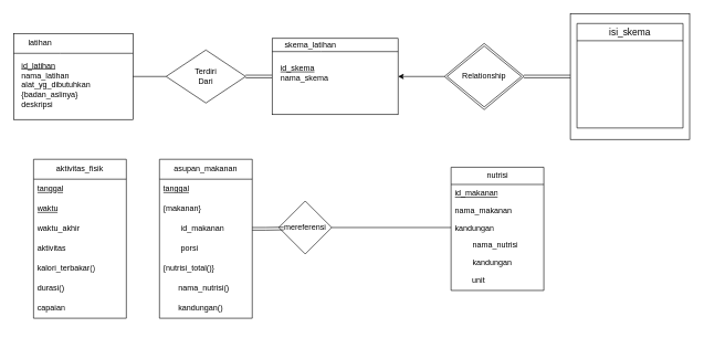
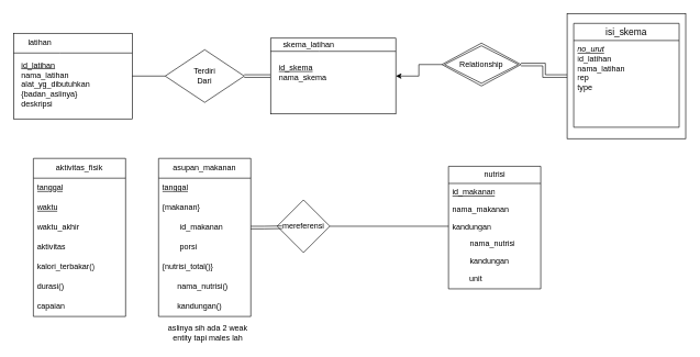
  <mxCell id="0" />
  <mxCell id="1" parent="0" />
  <mxCell id="2" value="" style="group" parent="1" vertex="1" connectable="0"><mxGeometry y="50" width="180" height="130" as="geometry" x="20" /></mxCell>
  <mxCell id="3" value="" style="rounded=0;whiteSpace=wrap;html=1;" parent="2" vertex="1"><mxGeometry width="180" height="130" as="geometry" /></mxCell>
  <mxCell id="4" value="" style="endArrow=none;html=1;rounded=0;exitX=0;exitY=0.25;exitDx=0;exitDy=0;entryX=1;entryY=0.25;entryDx=0;entryDy=0;" parent="2" edge="1"><mxGeometry width="50" height="50" relative="1" as="geometry"><mxPoint x="1.137e-13" y="30" as="sourcePoint" /><mxPoint x="180" y="30" as="targetPoint" /><Array as="points"><mxPoint x="70" y="30" /></Array></mxGeometry></mxCell>
  <mxCell id="5" value="latihan" style="text;html=1;align=center;verticalAlign=middle;whiteSpace=wrap;rounded=0;" parent="2" vertex="1"><mxGeometry x="10" width="60" height="30" as="geometry" /></mxCell>
  <mxCell id="6" value="&lt;u&gt;id_latihan&lt;/u&gt;&lt;div&gt;nama_latihan&lt;/div&gt;&lt;div&gt;alat_yg_dibutuhkan&lt;/div&gt;&lt;div&gt;{badan_aslinya}&lt;/div&gt;&lt;div&gt;deskripsi&lt;/div&gt;&lt;div&gt;&lt;br&gt;&lt;/div&gt;" style="text;html=1;align=left;verticalAlign=middle;whiteSpace=wrap;rounded=0;" parent="2" vertex="1"><mxGeometry x="10" y="40" width="160" height="90" as="geometry" /></mxCell>
  <mxCell id="7" style="edgeStyle=orthogonalEdgeStyle;rounded=0;orthogonalLoop=1;jettySize=auto;html=1;endArrow=none;endFill=0;entryX=0;entryY=0.5;entryDx=0;entryDy=0;" parent="1" source="3" target="8" edge="1"><mxGeometry relative="1" as="geometry"><mxPoint x="291.25" y="115" as="targetPoint" /></mxGeometry></mxCell>
  <mxCell id="8" value="Terdiri&lt;div&gt;Dari&lt;/div&gt;" style="rhombus;whiteSpace=wrap;html=1;" parent="1" vertex="1"><mxGeometry x="250" y="75" width="120" height="80" as="geometry" /></mxCell>
  <mxCell id="9" value="" style="endArrow=none;html=1;rounded=0;entryX=0;entryY=0.5;entryDx=0;entryDy=0;exitX=1;exitY=0.5;exitDx=0;exitDy=0;shape=link;" parent="1" source="8" target="44" edge="1"><mxGeometry width="50" height="50" relative="1" as="geometry"><mxPoint x="340" y="115" as="sourcePoint" /><mxPoint x="460" y="110" as="targetPoint" /></mxGeometry></mxCell>
  <mxCell id="10" value="aktivitas_fisik" style="swimlane;fontStyle=0;childLayout=stackLayout;horizontal=1;startSize=30;horizontalStack=0;resizeParent=1;resizeParentMax=0;resizeLast=0;collapsible=1;marginBottom=0;whiteSpace=wrap;html=1;" parent="1" vertex="1"><mxGeometry x="50" y="240" width="140" height="240" as="geometry" /></mxCell>
  <mxCell id="11" value="&lt;u&gt;tanggal&lt;/u&gt;" style="text;strokeColor=none;fillColor=none;align=left;verticalAlign=middle;spacingLeft=4;spacingRight=4;overflow=hidden;points=[[0,0.5],[1,0.5]];portConstraint=eastwest;rotatable=0;whiteSpace=wrap;html=1;" parent="10" vertex="1"><mxGeometry y="30" width="140" height="30" as="geometry" /></mxCell>
  <mxCell id="12" value="&lt;u&gt;waktu&lt;/u&gt;" style="text;strokeColor=none;fillColor=none;align=left;verticalAlign=middle;spacingLeft=4;spacingRight=4;overflow=hidden;points=[[0,0.5],[1,0.5]];portConstraint=eastwest;rotatable=0;whiteSpace=wrap;html=1;" parent="10" vertex="1"><mxGeometry y="60" width="140" height="30" as="geometry" /></mxCell>
  <mxCell id="13" value="waktu_akhir" style="text;strokeColor=none;fillColor=none;align=left;verticalAlign=middle;spacingLeft=4;spacingRight=4;overflow=hidden;points=[[0,0.5],[1,0.5]];portConstraint=eastwest;rotatable=0;whiteSpace=wrap;html=1;" parent="10" vertex="1"><mxGeometry y="90" width="140" height="30" as="geometry" /></mxCell>
  <mxCell id="14" value="aktivitas" style="text;strokeColor=none;fillColor=none;align=left;verticalAlign=middle;spacingLeft=4;spacingRight=4;overflow=hidden;points=[[0,0.5],[1,0.5]];portConstraint=eastwest;rotatable=0;whiteSpace=wrap;html=1;" parent="10" vertex="1"><mxGeometry y="120" width="140" height="30" as="geometry" /></mxCell>
  <mxCell id="15" value="kalori_terbakar()" style="text;strokeColor=none;fillColor=none;align=left;verticalAlign=middle;spacingLeft=4;spacingRight=4;overflow=hidden;points=[[0,0.5],[1,0.5]];portConstraint=eastwest;rotatable=0;whiteSpace=wrap;html=1;" parent="10" vertex="1"><mxGeometry y="150" width="140" height="30" as="geometry" /></mxCell>
  <mxCell id="16" value="durasi()" style="text;strokeColor=none;fillColor=none;align=left;verticalAlign=middle;spacingLeft=4;spacingRight=4;overflow=hidden;points=[[0,0.5],[1,0.5]];portConstraint=eastwest;rotatable=0;whiteSpace=wrap;html=1;" parent="10" vertex="1"><mxGeometry y="180" width="140" height="30" as="geometry" /></mxCell>
  <mxCell id="17" value="capaian" style="text;strokeColor=none;fillColor=none;align=left;verticalAlign=middle;spacingLeft=4;spacingRight=4;overflow=hidden;points=[[0,0.5],[1,0.5]];portConstraint=eastwest;rotatable=0;whiteSpace=wrap;html=1;" parent="10" vertex="1"><mxGeometry y="210" width="140" height="30" as="geometry" /></mxCell>
  <mxCell id="18" value="asupan_makanan" style="swimlane;fontStyle=0;childLayout=stackLayout;horizontal=1;startSize=30;horizontalStack=0;resizeParent=1;resizeParentMax=0;resizeLast=0;collapsible=1;marginBottom=0;whiteSpace=wrap;html=1;" parent="1" vertex="1"><mxGeometry x="240" y="240" width="140" height="240" as="geometry" /></mxCell>
  <mxCell id="19" value="tanggal" style="text;strokeColor=none;fillColor=none;align=left;verticalAlign=middle;spacingLeft=4;spacingRight=4;overflow=hidden;points=[[0,0.5],[1,0.5]];portConstraint=eastwest;rotatable=0;whiteSpace=wrap;html=1;fontStyle=4" parent="18" vertex="1"><mxGeometry y="30" width="140" height="30" as="geometry" /></mxCell>
  <mxCell id="20" value="{makanan}" style="text;strokeColor=none;fillColor=none;align=left;verticalAlign=middle;spacingLeft=4;spacingRight=4;overflow=hidden;points=[[0,0.5],[1,0.5]];portConstraint=eastwest;rotatable=0;whiteSpace=wrap;html=1;" parent="18" vertex="1"><mxGeometry y="60" width="140" height="30" as="geometry" /></mxCell>
  <mxCell id="21" value="&lt;span style=&quot;white-space: pre;&quot;&gt;&#09;&lt;/span&gt;id_makanan" style="text;strokeColor=none;fillColor=none;align=left;verticalAlign=middle;spacingLeft=4;spacingRight=4;overflow=hidden;points=[[0,0.5],[1,0.5]];portConstraint=eastwest;rotatable=0;whiteSpace=wrap;html=1;" parent="18" vertex="1"><mxGeometry y="90" width="140" height="30" as="geometry" /></mxCell>
  <mxCell id="22" value="&lt;span style=&quot;white-space: pre;&quot;&gt;&#09;&lt;/span&gt;porsi" style="text;strokeColor=none;fillColor=none;align=left;verticalAlign=middle;spacingLeft=4;spacingRight=4;overflow=hidden;points=[[0,0.5],[1,0.5]];portConstraint=eastwest;rotatable=0;whiteSpace=wrap;html=1;" parent="18" vertex="1"><mxGeometry y="120" width="140" height="30" as="geometry" /></mxCell>
  <mxCell id="23" value="{nutrisi_total()}" style="text;strokeColor=none;fillColor=none;align=left;verticalAlign=middle;spacingLeft=4;spacingRight=4;overflow=hidden;points=[[0,0.5],[1,0.5]];portConstraint=eastwest;rotatable=0;whiteSpace=wrap;html=1;" parent="18" vertex="1"><mxGeometry y="150" width="140" height="30" as="geometry" /></mxCell>
  <mxCell id="24" value="&lt;span style=&quot;white-space: pre;&quot;&gt;&#09;&lt;/span&gt;nama_nutrisi()" style="text;html=1;align=left;verticalAlign=middle;whiteSpace=wrap;rounded=0;" parent="18" vertex="1"><mxGeometry y="180" width="140" height="30" as="geometry" /></mxCell>
  <mxCell id="25" value="&lt;span style=&quot;white-space: pre;&quot;&gt;&#09;&lt;/span&gt;kandungan()" style="text;html=1;align=left;verticalAlign=middle;whiteSpace=wrap;rounded=0;" parent="18" vertex="1"><mxGeometry y="210" width="140" height="30" as="geometry" /></mxCell>
  <mxCell id="26" value="nutrisi" style="swimlane;fontStyle=0;childLayout=stackLayout;horizontal=1;startSize=26;fillColor=none;horizontalStack=0;resizeParent=1;resizeParentMax=0;resizeLast=0;collapsible=1;marginBottom=0;html=1;" parent="1" vertex="1"><mxGeometry x="680" y="252" width="140" height="186" as="geometry" /></mxCell>
  <mxCell id="27" value="&lt;u&gt;id_makanan&lt;/u&gt;" style="text;strokeColor=none;fillColor=none;align=left;verticalAlign=top;spacingLeft=4;spacingRight=4;overflow=hidden;rotatable=0;points=[[0,0.5],[1,0.5]];portConstraint=eastwest;whiteSpace=wrap;html=1;" parent="26" vertex="1"><mxGeometry y="26" width="140" height="26" as="geometry" /></mxCell>
  <mxCell id="28" value="nama_makanan" style="text;strokeColor=none;fillColor=none;align=left;verticalAlign=top;spacingLeft=4;spacingRight=4;overflow=hidden;rotatable=0;points=[[0,0.5],[1,0.5]];portConstraint=eastwest;whiteSpace=wrap;html=1;" parent="26" vertex="1"><mxGeometry y="52" width="140" height="26" as="geometry" /></mxCell>
  <mxCell id="29" value="kandungan" style="text;strokeColor=none;fillColor=none;align=left;verticalAlign=top;spacingLeft=4;spacingRight=4;overflow=hidden;rotatable=0;points=[[0,0.5],[1,0.5]];portConstraint=eastwest;whiteSpace=wrap;html=1;" parent="26" vertex="1"><mxGeometry y="78" width="140" height="26" as="geometry" /></mxCell>
  <mxCell id="30" value="&lt;span style=&quot;white-space: pre;&quot;&gt;&#09;&lt;/span&gt;nama_nutrisi" style="text;strokeColor=none;fillColor=none;align=left;verticalAlign=top;spacingLeft=4;spacingRight=4;overflow=hidden;rotatable=0;points=[[0,0.5],[1,0.5]];portConstraint=eastwest;whiteSpace=wrap;html=1;" parent="26" vertex="1"><mxGeometry y="104" width="140" height="26" as="geometry" /></mxCell>
  <mxCell id="31" value="&lt;span style=&quot;white-space: pre;&quot;&gt;&#09;&lt;/span&gt;kandungan" style="text;strokeColor=none;fillColor=none;align=left;verticalAlign=top;spacingLeft=4;spacingRight=4;overflow=hidden;rotatable=0;points=[[0,0.5],[1,0.5]];portConstraint=eastwest;whiteSpace=wrap;html=1;" parent="26" vertex="1"><mxGeometry y="130" width="140" height="26" as="geometry" /></mxCell>
  <mxCell id="32" value="&lt;span style=&quot;white-space: pre;&quot;&gt;&#09;&lt;/span&gt;&amp;nbsp;unit" style="text;html=1;align=left;verticalAlign=middle;whiteSpace=wrap;rounded=0;" parent="26" vertex="1"><mxGeometry y="156" width="140" height="30" as="geometry" /></mxCell>
  <mxCell id="33" style="edgeStyle=orthogonalEdgeStyle;rounded=0;orthogonalLoop=1;jettySize=auto;html=1;exitX=1;exitY=0.5;exitDx=0;exitDy=0;entryX=0;entryY=0.5;entryDx=0;entryDy=0;endArrow=none;endFill=0;" edge="1" parent="1" source="34" target="29"><mxGeometry relative="1" as="geometry" /></mxCell>
  <mxCell id="34" value="mereferensi" style="rhombus;whiteSpace=wrap;html=1;" parent="1" vertex="1"><mxGeometry x="420" y="303" width="80" height="80" as="geometry" /></mxCell>
  <mxCell id="35" style="edgeStyle=orthogonalEdgeStyle;rounded=0;orthogonalLoop=1;jettySize=auto;html=1;exitX=1;exitY=0.5;exitDx=0;exitDy=0;entryX=0.094;entryY=0.519;entryDx=0;entryDy=0;entryPerimeter=0;endArrow=none;endFill=0;shape=link;" edge="1" parent="1" source="21" target="34"><mxGeometry relative="1" as="geometry" /></mxCell>
  <mxCell id="36" value="" style="group" vertex="1" connectable="0" parent="1"><mxGeometry x="860" y="20" width="180" height="190" as="geometry" /></mxCell>
  <mxCell id="37" value="" style="rounded=0;whiteSpace=wrap;html=1;" vertex="1" parent="36"><mxGeometry width="180" height="190" as="geometry" /></mxCell>
  <mxCell id="38" value="isi_skema" style="swimlane;fontStyle=0;childLayout=stackLayout;horizontal=1;startSize=26;horizontalStack=0;resizeParent=1;resizeParentMax=0;resizeLast=0;collapsible=1;marginBottom=0;align=center;fontSize=14;" vertex="1" parent="36"><mxGeometry x="10" y="15.003" width="160" height="157.733" as="geometry" /></mxCell>
+ <mxCell id="39" value="&lt;div&gt;&lt;span style=&quot;background-color: initial;&quot;&gt;&lt;u&gt;&lt;i&gt;no_urut&lt;/i&gt;&lt;/u&gt;&lt;/span&gt;&lt;/div&gt;&lt;div&gt;id_latihan&lt;br&gt;&lt;/div&gt;&lt;div&gt;nama_latihan&lt;br&gt;&lt;/div&gt;&lt;div&gt;rep&lt;/div&gt;&lt;div&gt;type&lt;/div&gt;" style="text;strokeColor=none;fillColor=none;spacingLeft=4;spacingRight=4;overflow=hidden;rotatable=0;points=[[0,0.5],[1,0.5]];portConstraint=eastwest;fontSize=12;whiteSpace=wrap;html=1;" vertex="1" parent="36"><mxGeometry x="10" y="41.003" width="160" height="131.733" as="geometry" /></mxCell>
  <mxCell id="40" style="edgeStyle=orthogonalEdgeStyle;rounded=0;orthogonalLoop=1;jettySize=auto;html=1;exitX=0;exitY=0.5;exitDx=0;exitDy=0;entryX=1;entryY=0.5;entryDx=0;entryDy=0;" edge="1" parent="1" source="42" target="44"><mxGeometry relative="1" as="geometry" /></mxCell>
  <mxCell id="41" style="edgeStyle=orthogonalEdgeStyle;rounded=0;orthogonalLoop=1;jettySize=auto;html=1;exitX=1;exitY=0.5;exitDx=0;exitDy=0;entryX=0;entryY=0.5;entryDx=0;entryDy=0;endArrow=none;endFill=0;shape=link;" edge="1" parent="1" source="42" target="37"><mxGeometry relative="1" as="geometry" /></mxCell>
- <mxCell id="42" value="Relationship" style="shape=rhombus;double=1;perimeter=rhombusPerimeter;whiteSpace=wrap;html=1;align=center;" vertex="1" parent="1"><mxGeometry x="670" y="65" width="120" height="100" as="geometry" /></mxCell>
+ <mxCell id="42" value="Relationship" style="shape=rhombus;double=1;perimeter=rhombusPerimeter;whiteSpace=wrap;html=1;align=center;" vertex="1" parent="1"><mxGeometry x="670" y="65" width="120" height="65" as="geometry" /></mxCell>
  <mxCell id="43" value="" style="group" vertex="1" connectable="0" parent="1"><mxGeometry x="410" y="57.5" width="190" height="115" as="geometry" /></mxCell>
  <mxCell id="44" value="" style="rounded=0;whiteSpace=wrap;html=1;container=0;" parent="43" vertex="1"><mxGeometry width="190" height="115" as="geometry" /></mxCell>
  <mxCell id="45" value="" style="endArrow=none;html=1;rounded=0;exitX=0;exitY=0.25;exitDx=0;exitDy=0;entryX=1;entryY=0.25;entryDx=0;entryDy=0;" parent="43" edge="1"><mxGeometry width="50" height="50" relative="1" as="geometry"><mxPoint x="1.2e-13" y="19.904" as="sourcePoint" /><mxPoint x="190" y="19.904" as="targetPoint" /><Array as="points"><mxPoint x="73.889" y="19.904" /></Array></mxGeometry></mxCell>
  <mxCell id="46" value="skema_latihan" style="text;html=1;align=center;verticalAlign=middle;whiteSpace=wrap;rounded=0;container=0;" parent="43" vertex="1"><mxGeometry width="116.111" height="19.904" as="geometry" /></mxCell>
  <mxCell id="47" value="&lt;u&gt;id_skema&lt;/u&gt;&lt;div&gt;nama_skema&lt;/div&gt;&lt;div style=&quot;&quot;&gt;&lt;br&gt;&lt;/div&gt;&lt;div style=&quot;&quot;&gt;&lt;br&gt;&lt;/div&gt;" style="text;html=1;align=left;verticalAlign=middle;whiteSpace=wrap;rounded=0;container=0;" parent="43" vertex="1"><mxGeometry x="10.556" y="28.749" width="168.889" height="76.298" as="geometry" /></mxCell>
+ <mxCell id="48" value="aslinya sih ada 2 weak entity tapi males lah" style="text;html=1;align=center;verticalAlign=middle;whiteSpace=wrap;rounded=0;" vertex="1" parent="1"><mxGeometry x="240" y="490" width="150" height="30" as="geometry" /></mxCell>
